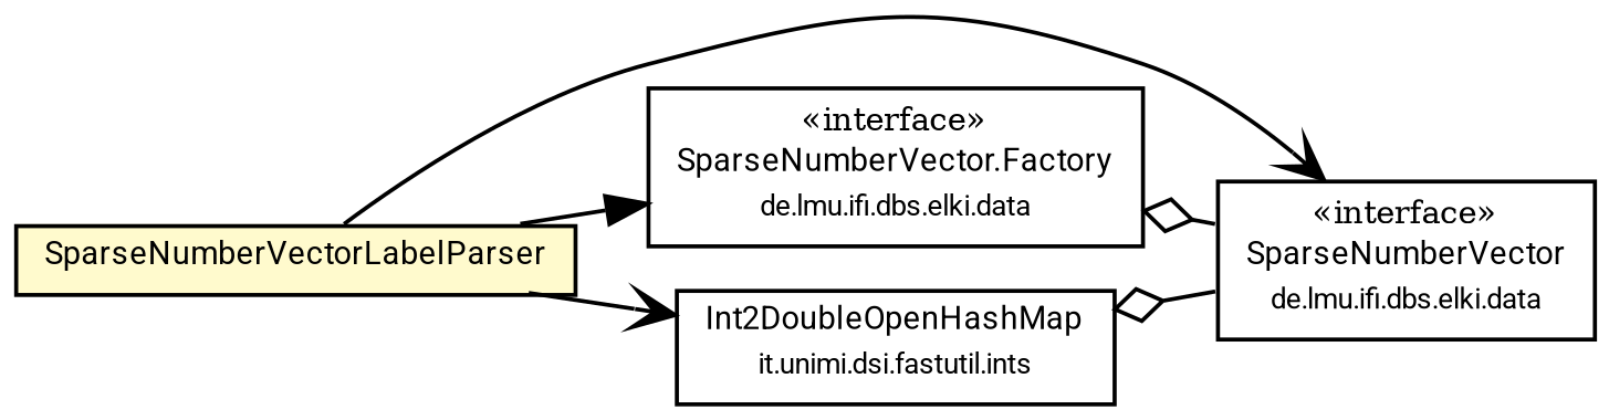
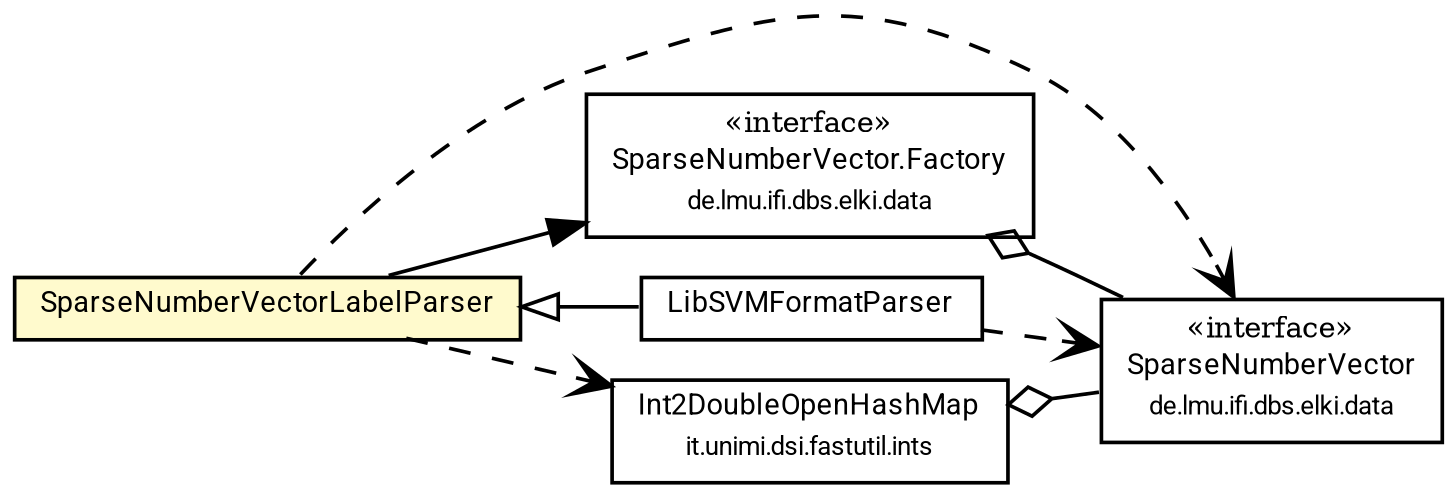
  digraph {
    fontname="DejaVu Serif"
    nodesep=0.15
    rankdir=LR
    ranksep=0.25
    node [fontcolor=black fontname="DejaVu Serif" fontsize=8 margin=0 shape=plaintext]
    edge [arrowhead=open color=black fontname="DejaVu Serif" fontsize=7 labelfontname=Roboto labelfontsize=7 weight=4]
    n1 [height=0 label=<<table title="de.lmu.ifi.dbs.elki.data.SparseNumberVector" border="0" cellborder="1" cellspacing="0" cellpadding="2" href="../../data/SparseNumberVector.html" target="_parent"> 		<tr><td><table border="0" cellspacing="0" cellpadding="1"> 		<tr><td align="center" balign="center"> &#171;interface&#187; </td></tr> 		<tr><td align="center" balign="center"> <font face="Roboto">SparseNumberVector</font> </td></tr> 		<tr><td align="center" balign="center"> <font face="Roboto" point-size="7.0">de.lmu.ifi.dbs.elki.data</font> </td></tr> 		</table></td></tr> 		</table>> width=0]
    n2 [height=0 label=<<table title="de.lmu.ifi.dbs.elki.data.SparseNumberVector.Factory" border="0" cellborder="1" cellspacing="0" cellpadding="2" href="../../data/SparseNumberVector.Factory.html" target="_parent"> 		<tr><td><table border="0" cellspacing="0" cellpadding="1"> 		<tr><td align="center" balign="center"> &#171;interface&#187; </td></tr> 		<tr><td align="center" balign="center"> <font face="Roboto">SparseNumberVector.Factory</font> </td></tr> 		<tr><td align="center" balign="center"> <font face="Roboto" point-size="7.0">de.lmu.ifi.dbs.elki.data</font> </td></tr> 		</table></td></tr> 		</table>> width=0]
    n3 [height=0 label=<<table title="de.lmu.ifi.dbs.elki.datasource.parser.SparseNumberVectorLabelParser" border="0" cellborder="1" cellspacing="0" cellpadding="2" bgcolor="lemonChiffon" href="SparseNumberVectorLabelParser.html" target="_parent"> 		<tr><td><table border="0" cellspacing="0" cellpadding="1"> 		<tr><td align="center" balign="center"> <font face="Roboto">SparseNumberVectorLabelParser</font> </td></tr> 		</table></td></tr> 		</table>> width=0]
+   n4 [height=0 label=<<table title="de.lmu.ifi.dbs.elki.datasource.parser.LibSVMFormatParser" border="0" cellborder="1" cellspacing="0" cellpadding="2" href="LibSVMFormatParser.html" target="_parent"> 		<tr><td><table border="0" cellspacing="0" cellpadding="1"> 		<tr><td align="center" balign="center"> <font face="Roboto">LibSVMFormatParser</font> </td></tr> 		</table></td></tr> 		</table>> width=0]
    n5 [height=0 label=<<table title="it.unimi.dsi.fastutil.ints.Int2DoubleOpenHashMap" border="0" cellborder="1" cellspacing="0" cellpadding="2" href="http://docs.oracle.com/javase/7/docs/api/it/unimi/dsi/fastutil/ints/Int2DoubleOpenHashMap.html" target="_parent"> 		<tr><td><table border="0" cellspacing="0" cellpadding="1"> 		<tr><td align="center" balign="center"> <font face="Roboto">Int2DoubleOpenHashMap</font> </td></tr> 		<tr><td align="center" balign="center"> <font face="Roboto" point-size="7.0">it.unimi.dsi.fastutil.ints</font> </td></tr> 		</table></td></tr> 		</table>> width=0]
-   n2 -> n1 [arrowhead=none arrowtail=ediamond dir=back style=dashed]
-   n3 -> n1 [style=solid weight=0]
+   n2 -> n1 [arrowhead=none arrowtail=ediamond dir=back]
+   n3 -> n1 [style=dashed weight=0]
    n3 -> n2 [arrowhead=normal weight=1]
-   n3 -> n5 [weight=1]
+   n3 -> n4 [arrowtail=empty dir=back weight=10 arrowhead=""]
+   n3 -> n5 [weight=1 style=dashed]
+   n4 -> n1 [style=dashed weight=0]
    n5 -> n1 [arrowhead=none arrowtail=ediamond dir=back]
  }
